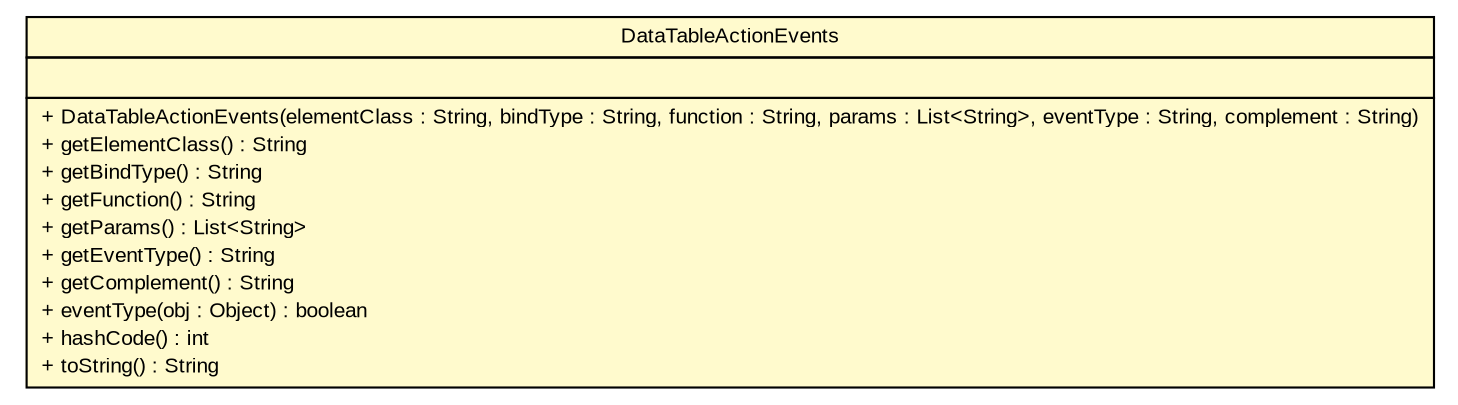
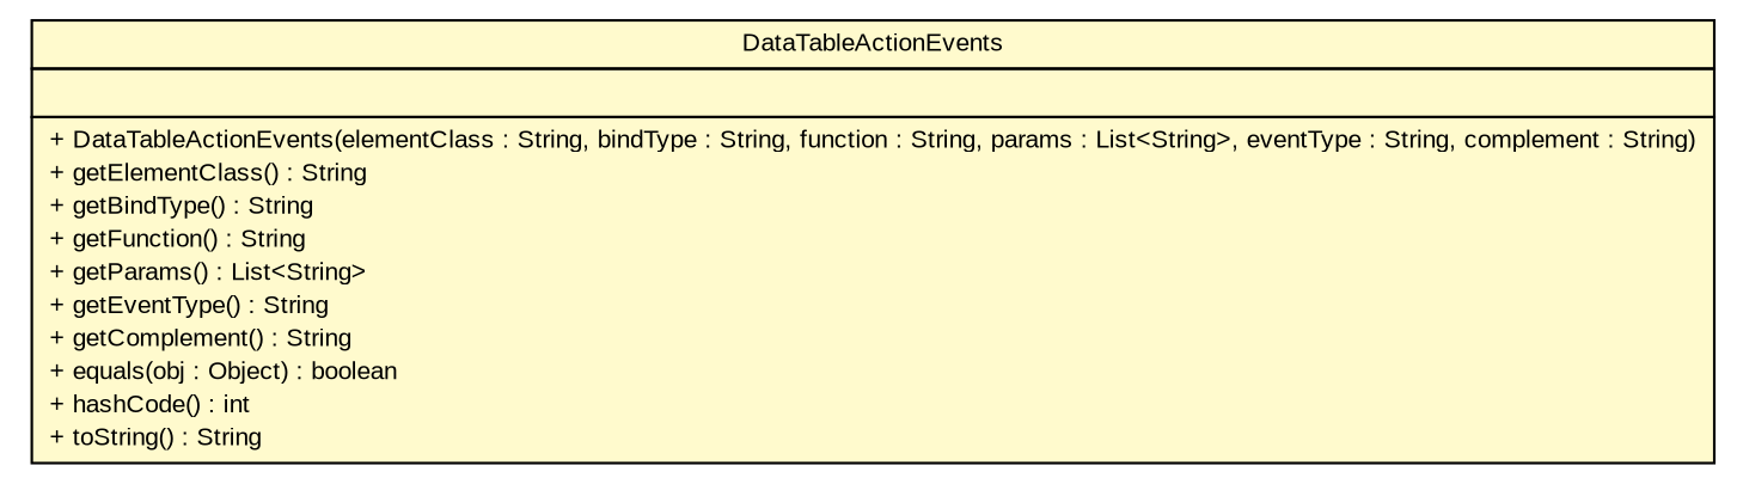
  digraph {
    nodesep=0.25
    ranksep=0.5
-   n1 [fontcolor=black fontname=arial fontsize=10.0 label=<<table title="br.gov.to.sefaz.presentation.managedbean.composites.DataTableActionEvents" border="0" cellborder="1" cellspacing="0" cellpadding="2" port="p" bgcolor="lemonChiffon" href="./DataTableActionEvents.html"> 		<tr><td><table border="0" cellspacing="0" cellpadding="1"> <tr><td align="center" balign="center"> DataTableActionEvents </td></tr> 		</table></td></tr> 		<tr><td><table border="0" cellspacing="0" cellpadding="1"> <tr><td align="left" balign="left">  </td></tr> 		</table></td></tr> 		<tr><td><table border="0" cellspacing="0" cellpadding="1"> <tr><td align="left" balign="left"> + DataTableActionEvents(elementClass : String, bindType : String, function : String, params : List&lt;String&gt;, eventType : String, complement : String) </td></tr> <tr><td align="left" balign="left"> + getElementClass() : String </td></tr> <tr><td align="left" balign="left"> + getBindType() : String </td></tr> <tr><td align="left" balign="left"> + getFunction() : String </td></tr> <tr><td align="left" balign="left"> + getParams() : List&lt;String&gt; </td></tr> <tr><td align="left" balign="left"> + getEventType() : String </td></tr> <tr><td align="left" balign="left"> + getComplement() : String </td></tr> <tr><td align="left" balign="left"> + eventType(obj : Object) : boolean </td></tr> <tr><td align="left" balign="left"> + hashCode() : int </td></tr> <tr><td align="left" balign="left"> + toString() : String </td></tr> 		</table></td></tr> 		</table>> shape=plaintext]
+   n1 [fontcolor=black fontname=arial fontsize=10.0 label=<<table title="br.gov.to.sefaz.presentation.managedbean.composites.DataTableActionEvents" border="0" cellborder="1" cellspacing="0" cellpadding="2" port="p" bgcolor="lemonChiffon" href="./DataTableActionEvents.html"> 		<tr><td><table border="0" cellspacing="0" cellpadding="1"> <tr><td align="center" balign="center"> DataTableActionEvents </td></tr> 		</table></td></tr> 		<tr><td><table border="0" cellspacing="0" cellpadding="1"> <tr><td align="left" balign="left">  </td></tr> 		</table></td></tr> 		<tr><td><table border="0" cellspacing="0" cellpadding="1"> <tr><td align="left" balign="left"> + DataTableActionEvents(elementClass : String, bindType : String, function : String, params : List&lt;String&gt;, eventType : String, complement : String) </td></tr> <tr><td align="left" balign="left"> + getElementClass() : String </td></tr> <tr><td align="left" balign="left"> + getBindType() : String </td></tr> <tr><td align="left" balign="left"> + getFunction() : String </td></tr> <tr><td align="left" balign="left"> + getParams() : List&lt;String&gt; </td></tr> <tr><td align="left" balign="left"> + getEventType() : String </td></tr> <tr><td align="left" balign="left"> + getComplement() : String </td></tr> <tr><td align="left" balign="left"> + equals(obj : Object) : boolean </td></tr> <tr><td align="left" balign="left"> + hashCode() : int </td></tr> <tr><td align="left" balign="left"> + toString() : String </td></tr> 		</table></td></tr> 		</table>> shape=plaintext]
  }
